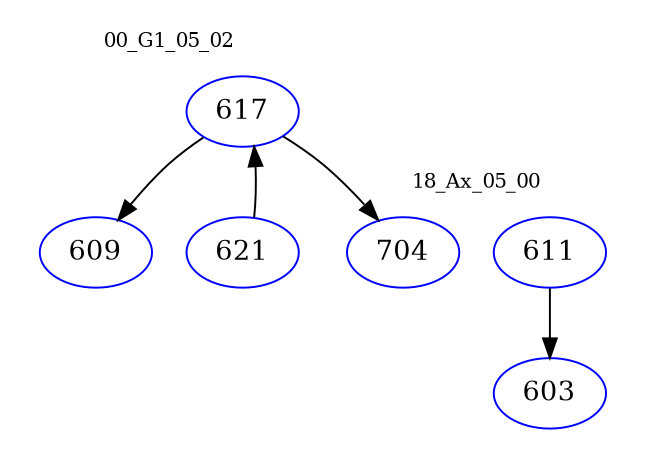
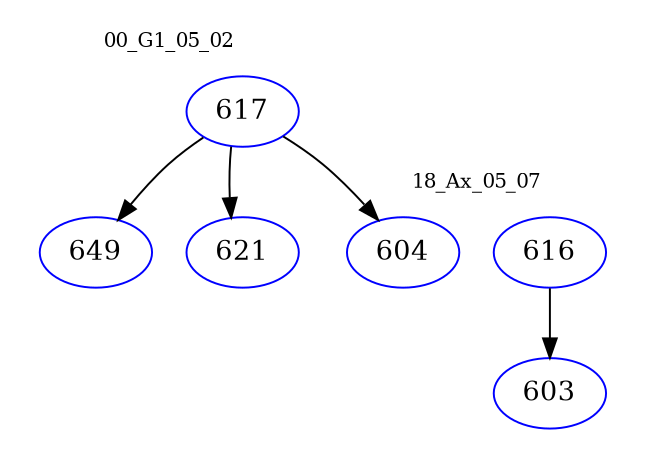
  digraph {
    node [color=blue]
    edge [color=black]
-   n1 [label=611]
+   n1 [label=616]
    n2 [label=603]
-   n3 [label=704]
+   n3 [label=604]
    n4 [label=617]
-   n5 [label=609]
+   n5 [label=649]
    n6 [label=621]
    subgraph cluster_1 {
      color=white
      fontsize=10
-     label="18_Ax_05_00"
+     label="18_Ax_05_07"
      n1
      n2
      n3
    }
    subgraph cluster_2 {
      color=white
      fontsize=10
      label="00_G1_05_02"
      n4
      n5
      n6
    }
    n1 -> n2
    n4 -> n3
    n4 -> n5
-   n6 -> n4
+   n4 -> n6
  }
